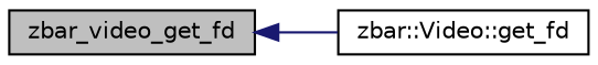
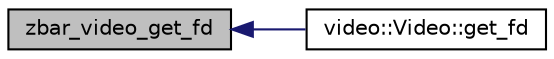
  digraph {
    rankdir=LR
    node [color=black fontname=Helvetica fontsize=10 shape=record style=filled]
    n1 [fillcolor=grey75 fontcolor=black height=0.2 label=zbar_video_get_fd width=0.4]
-   n2 [fillcolor=white height=0.2 label="zbar::Video::get_fd" width=0.4]
+   n2 [fillcolor=white height=0.2 label="video::Video::get_fd" width=0.4]
    n1 -> n2 [color=midnightblue dir=back fontname=Helvetica fontsize=10 labelfontname=Helvetica labelfontsize=10 style=solid]
  }
